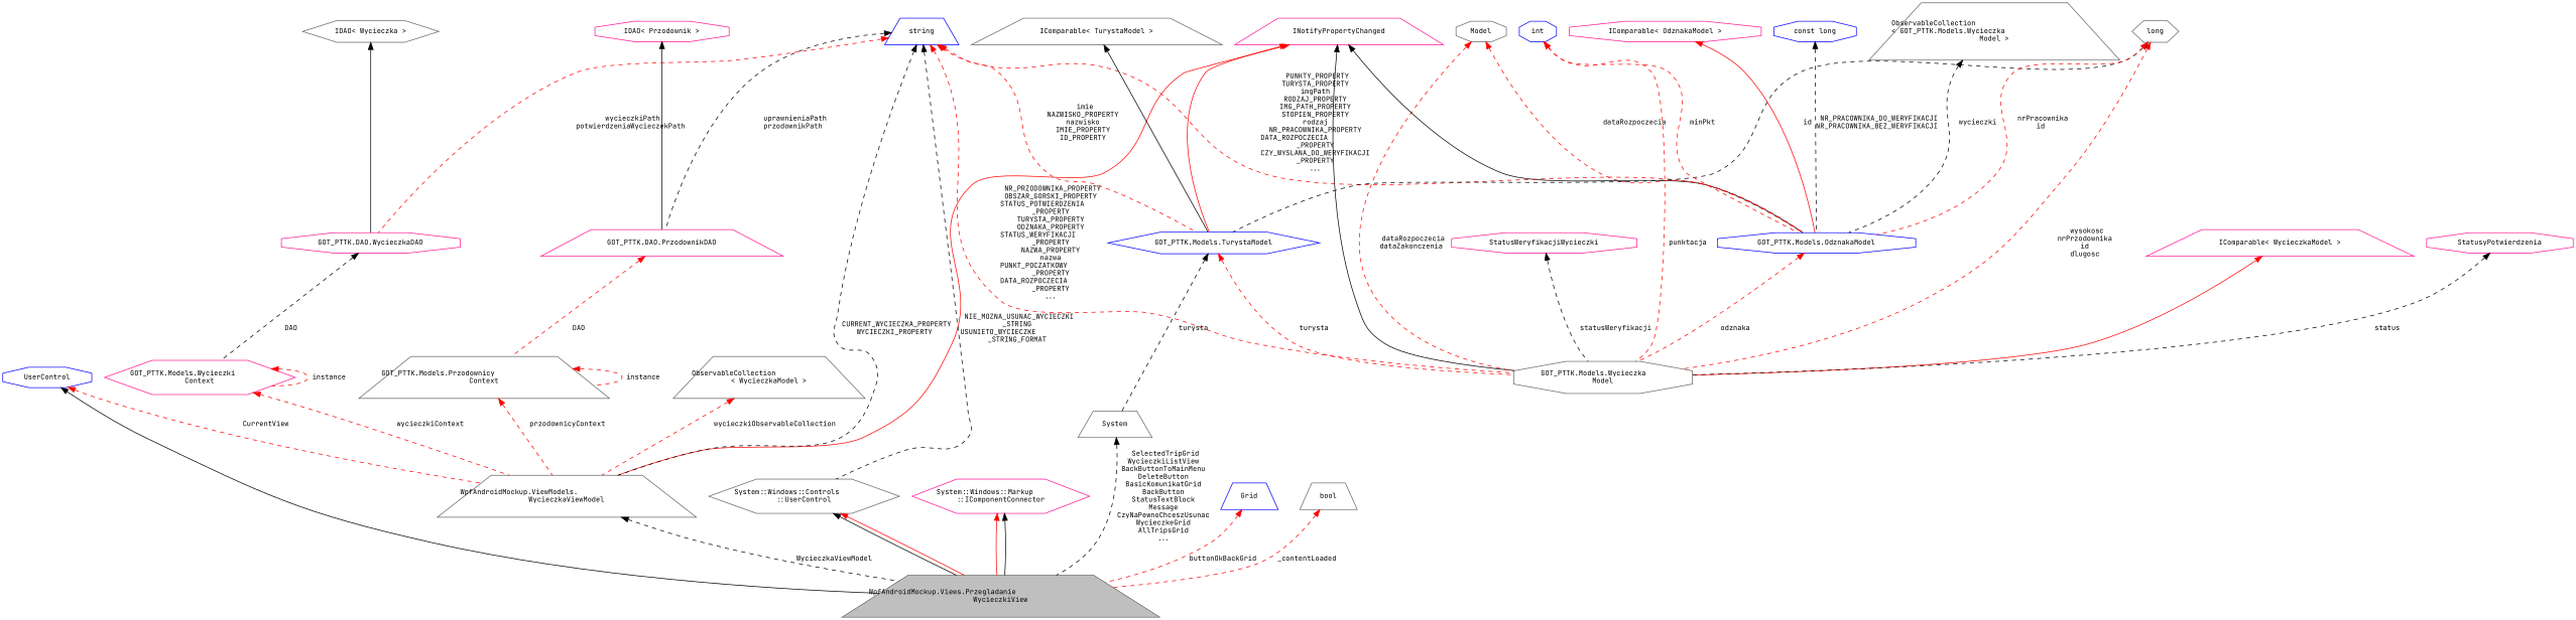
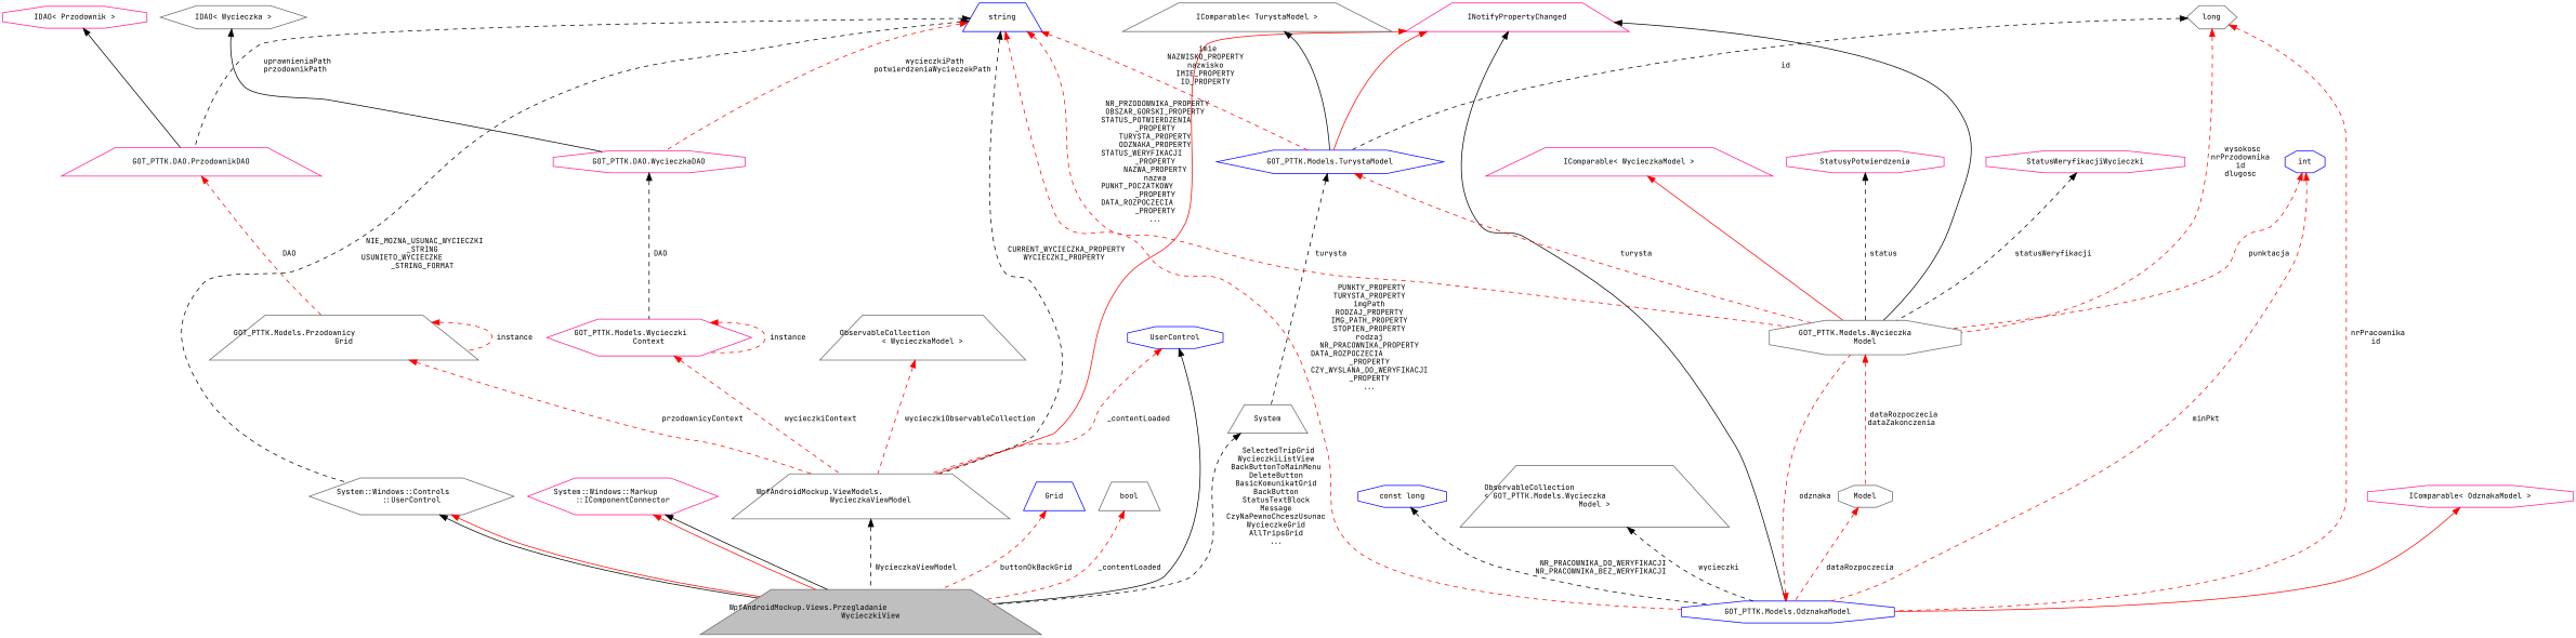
  digraph {
    fontname="JetBrains Mono"
    rankdir=TB
    node [color=gray40 fillcolor=white fontname="JetBrains Mono" fontsize=10 shape=trapezium style=filled]
    edge [color=red dir=back fontname="JetBrains Mono" fontsize=10 labelfontname=Helvetica labelfontsize=10 style=dashed]
    n1 [fillcolor=grey75 fontcolor=black height=0.2 label="WpfAndroidMockup.Views.Przegladanie\lWycieczkiView" width=0.4]
    n2 [color=blue height=0.2 label=UserControl shape=octagon width=0.4]
    n3 [height=0.2 label="WpfAndroidMockup.ViewModels.\lWycieczkaViewModel" width=0.4]
    n4 [height=0.2 label="System::Windows::Controls\l::UserControl" shape=hexagon width=0.4]
    n5 [color=deeppink height=0.2 label="System::Windows::Markup\l::IComponentConnector" shape=hexagon width=0.4]
    n6 [color=deeppink height=0.2 label=INotifyPropertyChanged width=0.4]
    n7 [height=0.2 label="GOT_PTTK.Models.Wycieczka\lModel" shape=octagon width=0.4]
    n8 [color=blue height=0.2 label="GOT_PTTK.Models.TurystaModel" shape=hexagon width=0.4]
    n9 [color=blue height=0.2 label="GOT_PTTK.Models.OdznakaModel" shape=octagon width=0.4]
    n10 [height=0.2 label=System width=0.4]
-   n11 [height=0.2 label="GOT_PTTK.Models.Przodownicy\lContext" width=0.4]
+   n11 [height=0.2 label="GOT_PTTK.Models.Przodownicy\lGrid" width=0.4]
    n12 [color=deeppink height=0.2 label="GOT_PTTK.DAO.PrzodownikDAO" width=0.4]
    n13 [color=deeppink height=0.2 label="IDAO\< Przodownik \>" shape=octagon width=0.4]
    n14 [color=blue height=0.2 label=string width=0.4]
    n15 [color=deeppink height=0.2 label="GOT_PTTK.DAO.WycieczkaDAO" shape=octagon width=0.4]
    n16 [color=deeppink height=0.2 label="GOT_PTTK.Models.Wycieczki\lContext" shape=hexagon width=0.4]
    n17 [height=0.2 label="ObservableCollection\l\< WycieczkaModel \>" width=0.4]
    n18 [color=deeppink height=0.2 label="IComparable\< WycieczkaModel \>" width=0.4]
    n19 [color=deeppink height=0.2 label=StatusyPotwierdzenia shape=octagon width=0.4]
    n20 [height=0.2 label=Model shape=octagon width=0.4]
    n21 [height=0.2 label="IComparable\< TurystaModel \>" width=0.4]
    n22 [height=0.2 label=long shape=hexagon width=0.4]
    n23 [color=blue height=0.2 label=int shape=octagon width=0.4]
    n24 [color=deeppink height=0.2 label=StatusWeryfikacjiWycieczki shape=octagon width=0.4]
    n25 [color=deeppink height=0.2 label="IComparable\< OdznakaModel \>" shape=octagon width=0.4]
    n26 [color=blue height=0.2 label="const long" shape=octagon width=0.4]
    n27 [height=0.2 label="ObservableCollection\l\< GOT_PTTK.Models.Wycieczka\lModel \>" width=0.4]
    n28 [height=0.2 label="IDAO\< Wycieczka \>" shape=hexagon width=0.4]
    n29 [color=blue height=0.2 label=Grid width=0.4]
    n30 [height=0.2 label=bool width=0.4]
    n2 -> n1 [color=black style=solid]
-   n2 -> n3 [label=" CurrentView"]
+   n2 -> n3 [label=" _contentLoaded"]
    n3 -> n1 [color=black label=" WycieczkaViewModel"]
    n4 -> n1 [color=black style=solid]
    n4 -> n1 [style=solid]
    n5 -> n1 [style=solid]
    n5 -> n1 [color=black style=solid]
    n6 -> n3 [style=solid]
    n6 -> n7 [color=black style=solid]
    n6 -> n8 [style=solid]
    n6 -> n9 [color=black style=solid]
    n8 -> n7 [label=" turysta"]
    n8 -> n10 [color=black label=" turysta"]
    n9 -> n7 [label=" odznaka"]
    n10 -> n1 [color=black label=" SelectedTripGrid\nWycieczkiListView\nBackButtonToMainMenu\nDeleteButton\nBasicKomunikatGrid\nBackButton\nStatusTextBlock\nMessage\nCzyNaPewnoChceszUsunac\lWycieczkeGrid\nAllTripsGrid\n..."]
    n11 -> n3 [label=" przodownicyContext"]
    n11 -> n11 [label=" instance"]
    n12 -> n11 [label=" DAO"]
    n13 -> n12 [color=black style=solid]
    n14 -> n3 [color=black label=" CURRENT_WYCIECZKA_PROPERTY\nWYCIECZKI_PROPERTY"]
    n14 -> n4 [color=black label=" NIE_MOZNA_USUNAC_WYCIECZKI\l_STRING\nUSUNIETO_WYCIECZKE\l_STRING_FORMAT"]
    n14 -> n7 [label=" NR_PRZODOWNIKA_PROPERTY\nOBSZAR_GORSKI_PROPERTY\nSTATUS_POTWIERDZENIA\l_PROPERTY\nTURYSTA_PROPERTY\nODZNAKA_PROPERTY\nSTATUS_WERYFIKACJI\l_PROPERTY\nNAZWA_PROPERTY\nnazwa\nPUNKT_POCZATKOWY\l_PROPERTY\nDATA_ROZPOCZECIA\l_PROPERTY\n..."]
    n14 -> n8 [label=" imie\nNAZWISKO_PROPERTY\nnazwisko\nIMIE_PROPERTY\nID_PROPERTY"]
    n14 -> n9 [label=" PUNKTY_PROPERTY\nTURYSTA_PROPERTY\nimgPath\nRODZAJ_PROPERTY\nIMG_PATH_PROPERTY\nSTOPIEN_PROPERTY\nrodzaj\nNR_PRACOWNIKA_PROPERTY\nDATA_ROZPOCZECIA\l_PROPERTY\nCZY_WYSLANA_DO_WERYFIKACJI\l_PROPERTY\n..."]
    n14 -> n12 [color=black label=" uprawnieniaPath\nprzodownikPath"]
    n14 -> n15 [label=" wycieczkiPath\npotwierdzeniaWycieczekPath"]
    n15 -> n16 [color=black label=" DAO"]
    n16 -> n3 [label=" wycieczkiContext"]
    n16 -> n16 [label=" instance"]
    n17 -> n3 [label=" wycieczkiObservableCollection"]
    n18 -> n7 [style=solid]
    n19 -> n7 [color=black label=" status"]
-   n20 -> n7 [label=" dataRozpoczecia\ndataZakonczenia"]
+   n7 -> n20 [label=" dataRozpoczecia\ndataZakonczenia"]
    n20 -> n9 [label=" dataRozpoczecia"]
    n21 -> n8 [color=black style=solid]
    n22 -> n7 [label=" wysokosc\nnrPrzodownika\nid\ndlugosc"]
    n22 -> n8 [color=black label=" id"]
    n22 -> n9 [label=" nrPracownika\nid"]
    n23 -> n7 [label=" punktacja"]
    n23 -> n9 [label=" minPkt"]
    n24 -> n7 [color=black label=" statusWeryfikacji"]
    n25 -> n9 [style=solid]
    n26 -> n9 [color=black label=" NR_PRACOWNIKA_DO_WERYFIKACJI\nNR_PRACOWNIKA_BEZ_WERYFIKACJI"]
    n27 -> n9 [color=black label=" wycieczki"]
    n28 -> n15 [color=black style=solid]
    n29 -> n1 [label=" buttonOkBackGrid"]
    n30 -> n1 [label=" _contentLoaded"]
  }
